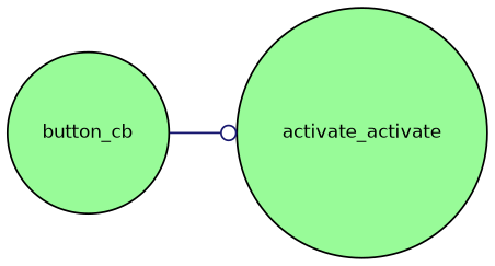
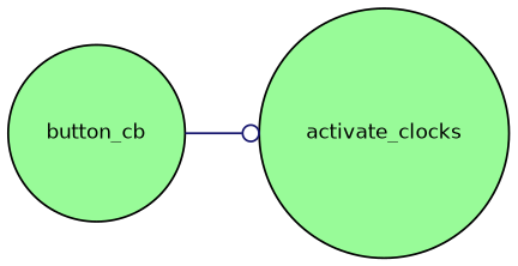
  digraph {
    rankdir=LR
    node [color=black fillcolor=palegreen fontname=Helvetica fontsize=10 shape=circle style=filled]
    n1 [fontcolor=black height=0.2 label=button_cb width=0.4]
-   n2 [height=0.2 label=activate_activate width=0.4]
+   n2 [height=0.2 label=activate_clocks width=0.4]
    n1 -> n2 [color=midnightblue fontname=Helvetica fontsize=10 labelfontname=Helvetica labelfontsize=10 style=solid arrowhead=odot]
  }
